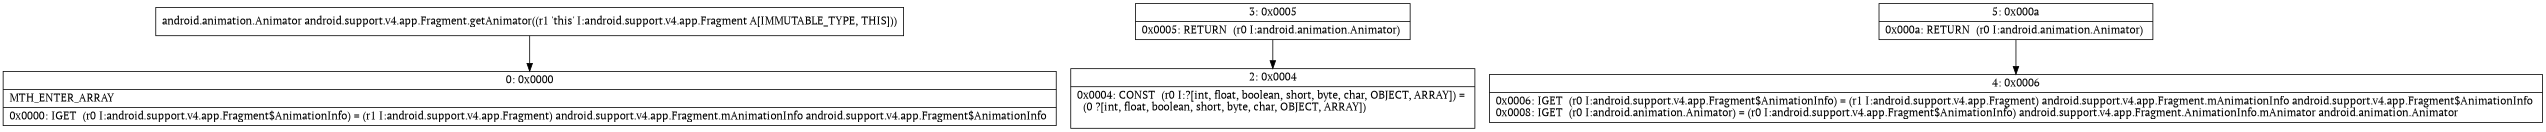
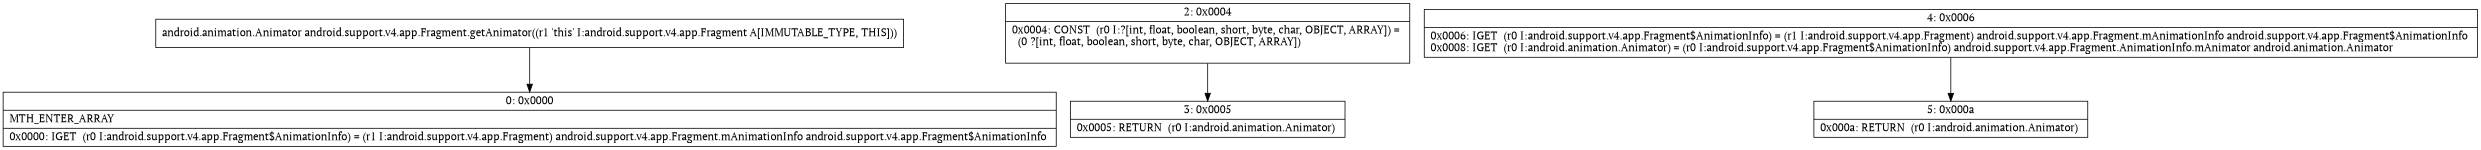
  digraph {
    fontname="PT Serif"
    node [fontname="PT Serif" shape=record]
    edge [fontname="PT Serif"]
    n1 [label="{0\:\ 0x0000|MTH_ENTER_ARRAY\l|0x0000: IGET  (r0 I:android.support.v4.app.Fragment$AnimationInfo) = (r1 I:android.support.v4.app.Fragment) android.support.v4.app.Fragment.mAnimationInfo android.support.v4.app.Fragment$AnimationInfo \l}"]
    n2 [label="{2\:\ 0x0004|0x0004: CONST  (r0 I:?[int, float, boolean, short, byte, char, OBJECT, ARRAY]) = \l  (0 ?[int, float, boolean, short, byte, char, OBJECT, ARRAY])\l \l}"]
    n3 [label="{3\:\ 0x0005|0x0005: RETURN  (r0 I:android.animation.Animator) \l}"]
    n4 [label="{4\:\ 0x0006|0x0006: IGET  (r0 I:android.support.v4.app.Fragment$AnimationInfo) = (r1 I:android.support.v4.app.Fragment) android.support.v4.app.Fragment.mAnimationInfo android.support.v4.app.Fragment$AnimationInfo \l0x0008: IGET  (r0 I:android.animation.Animator) = (r0 I:android.support.v4.app.Fragment$AnimationInfo) android.support.v4.app.Fragment.AnimationInfo.mAnimator android.animation.Animator \l}"]
    n5 [label="{5\:\ 0x000a|0x000a: RETURN  (r0 I:android.animation.Animator) \l}"]
    n6 [label="{android.animation.Animator android.support.v4.app.Fragment.getAnimator((r1 'this' I:android.support.v4.app.Fragment A[IMMUTABLE_TYPE, THIS])) }"]
-   n3 -> n2
-   n5 -> n4
+   n2 -> n3
+   n4 -> n5
    n6 -> n1
  }
